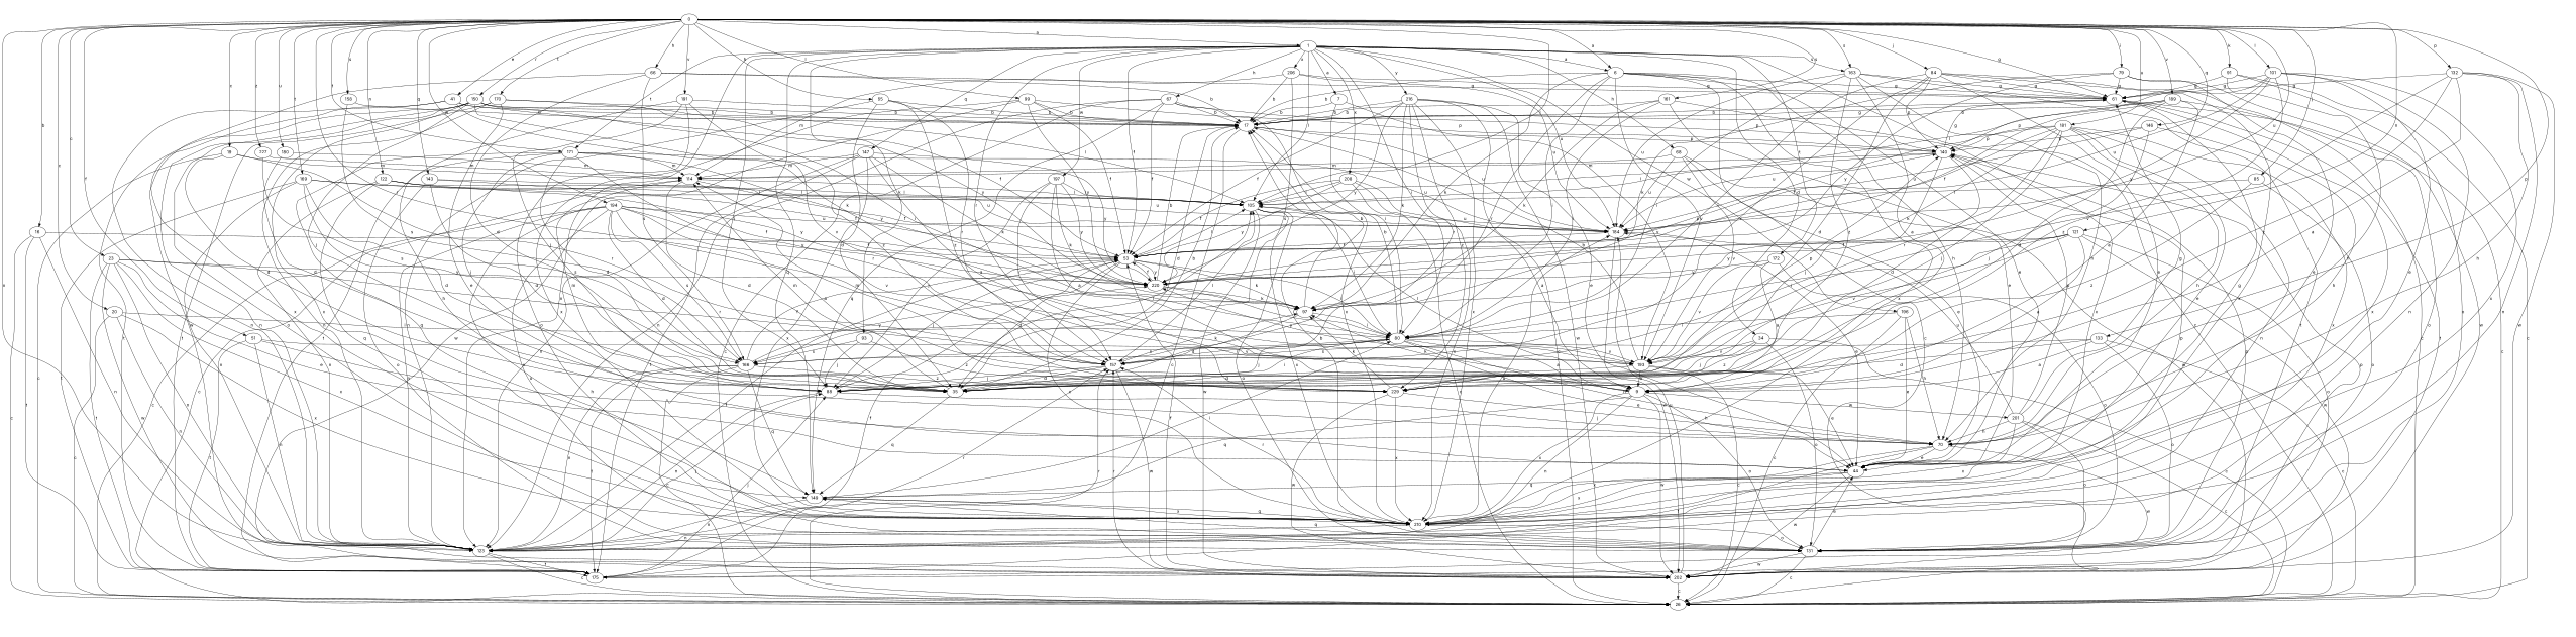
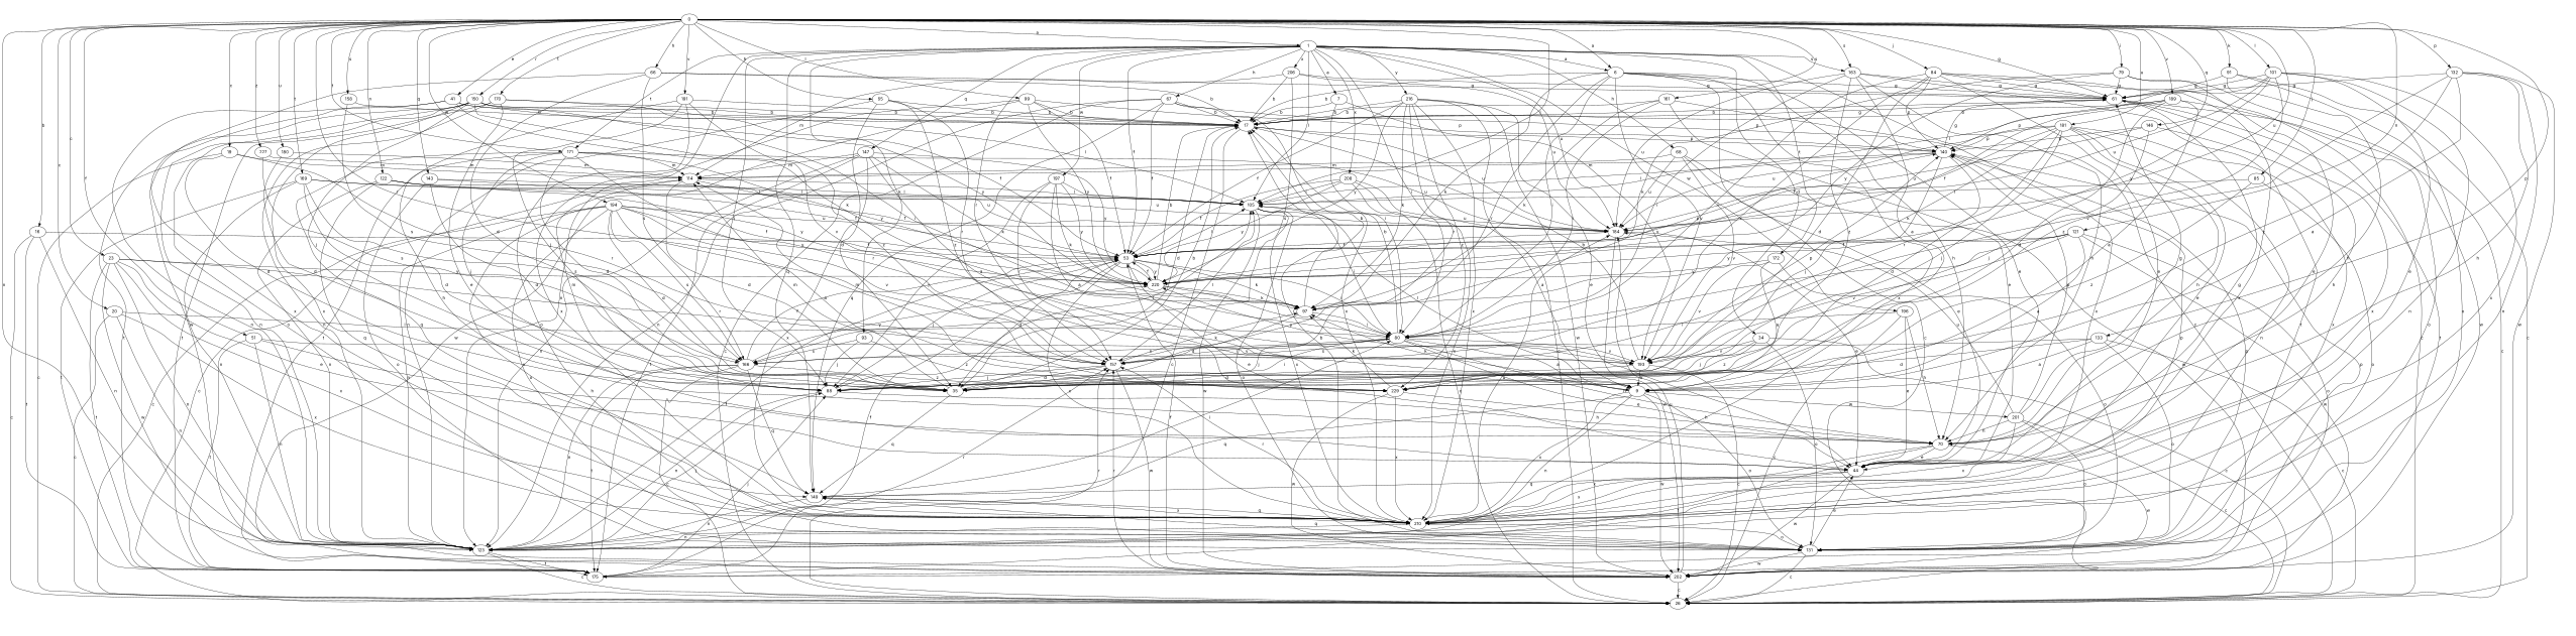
  strict digraph {
    fontname=Inter
    node [fontname=Inter]
    edge [fontname=Inter]
    0
    1
    6
    16
    19
    20
    23
    41
    51
    61
    65
    66
    79
    84
    85
    91
    99
    101
    105
    121
    122
    123
    132
    133
    143
    146
    150
    157
    158
    161
    163
    169
    170
    171
    180
    181
    184
    189
    191
    194
    227
    7
    26
    34
    53
    67
    68
    80
    88
    93
    147
    149
    172
    196
    197
    206
    208
    216
    17
    44
    70
    97
    193
    210
    175
    35
    114
    202
    220
    229
    166
    140
    131
    9
    201
    0 -> 1 [label=a]
    0 -> 6 [label=a]
    0 -> 16 [label=b]
    0 -> 19 [label=c]
    0 -> 20 [label=c]
    0 -> 23 [label=c]
    0 -> 41 [label=e]
    0 -> 51 [label=f]
    0 -> 61 [label=g]
    0 -> 65 [label=h]
    0 -> 66 [label=h]
    0 -> 79 [label=i]
    0 -> 84 [label=j]
    0 -> 85 [label=j]
    0 -> 91 [label=k]
    0 -> 99 [label=l]
    0 -> 101 [label=l]
    0 -> 105 [label=l]
    0 -> 121 [label=n]
    0 -> 122 [label=n]
    0 -> 123 [label=n]
    0 -> 132 [label=p]
    0 -> 133 [label=p]
    0 -> 143 [label=q]
    0 -> 146 [label=q]
    0 -> 150 [label=r]
    0 -> 157 [label=r]
    0 -> 158 [label=s]
    0 -> 161 [label=s]
    0 -> 163 [label=s]
    0 -> 169 [label=t]
    0 -> 170 [label=t]
    0 -> 171 [label=t]
    0 -> 180 [label=u]
    0 -> 181 [label=u]
    0 -> 184 [label=u]
    0 -> 189 [label=v]
    0 -> 191 [label=v]
    0 -> 194 [label=w]
    0 -> 227 [label=z]
    1 -> 6 [label=a]
    1 -> 105 [label=l]
    1 -> 123 [label=n]
    1 -> 157 [label=r]
    1 -> 163 [label=s]
    1 -> 171 [label=t]
    1 -> 184 [label=u]
    1 -> 7 [label=a]
    1 -> 26 [label=c]
    1 -> 34 [label=d]
    1 -> 53 [label=f]
    1 -> 67 [label=h]
    1 -> 68 [label=h]
    1 -> 80 [label=i]
    1 -> 88 [label=j]
    1 -> 93 [label=k]
    1 -> 147 [label=q]
    1 -> 149 [label=q]
    1 -> 172 [label=t]
    1 -> 196 [label=w]
    1 -> 197 [label=w]
    1 -> 206 [label=x]
    1 -> 208 [label=x]
    1 -> 216 [label=y]
    6 -> 61 [label=g]
    6 -> 157 [label=r]
    6 -> 26 [label=c]
    6 -> 80 [label=i]
    6 -> 17 [label=b]
    6 -> 44 [label=e]
    6 -> 70 [label=h]
    6 -> 97 [label=k]
    6 -> 193 [label=v]
    6 -> 210 [label=x]
    16 -> 123 [label=n]
    16 -> 26 [label=c]
    16 -> 53 [label=f]
    16 -> 175 [label=t]
    19 -> 157 [label=r]
    19 -> 26 [label=c]
    19 -> 35 [label=d]
    19 -> 114 [label=m]
    20 -> 123 [label=n]
    20 -> 26 [label=c]
    20 -> 80 [label=i]
    20 -> 210 [label=x]
    23 -> 123 [label=n]
    23 -> 157 [label=r]
    23 -> 44 [label=e]
    23 -> 210 [label=x]
    23 -> 175 [label=t]
    23 -> 202 [label=w]
    23 -> 220 [label=y]
    41 -> 123 [label=n]
    41 -> 17 [label=b]
    41 -> 97 [label=k]
    41 -> 210 [label=x]
    41 -> 220 [label=y]
    51 -> 123 [label=n]
    51 -> 70 [label=h]
    51 -> 193 [label=v]
    51 -> 175 [label=t]
    61 -> 26 [label=c]
    61 -> 17 [label=b]
    61 -> 210 [label=x]
    61 -> 175 [label=t]
    65 -> 123 [label=n]
    65 -> 157 [label=r]
    65 -> 17 [label=b]
    65 -> 35 [label=d]
    65 -> 229 [label=z]
    66 -> 61 [label=g]
    66 -> 17 [label=b]
    66 -> 35 [label=d]
    66 -> 202 [label=w]
    66 -> 166 [label=s]
    79 -> 61 [label=g]
    79 -> 44 [label=e]
    79 -> 97 [label=k]
    79 -> 202 [label=w]
    79 -> 220 [label=y]
    84 -> 61 [label=g]
    84 -> 157 [label=r]
    84 -> 26 [label=c]
    84 -> 80 [label=i]
    84 -> 44 [label=e]
    84 -> 210 [label=x]
    84 -> 35 [label=d]
    84 -> 140 [label=p]
    85 -> 105 [label=l]
    85 -> 229 [label=z]
    85 -> 131 [label=o]
    91 -> 61 [label=g]
    91 -> 26 [label=c]
    91 -> 70 [label=h]
    91 -> 131 [label=o]
    99 -> 53 [label=f]
    99 -> 17 [label=b]
    99 -> 210 [label=x]
    99 -> 202 [label=w]
    99 -> 220 [label=y]
    99 -> 140 [label=p]
    101 -> 61 [label=g]
    101 -> 105 [label=l]
    101 -> 123 [label=n]
    101 -> 184 [label=u]
    101 -> 44 [label=e]
    101 -> 210 [label=x]
    101 -> 220 [label=y]
    101 -> 229 [label=z]
    105 -> 184 [label=u]
    105 -> 80 [label=i]
    105 -> 210 [label=x]
    105 -> 202 [label=w]
    105 -> 131 [label=o]
    121 -> 53 [label=f]
    121 -> 80 [label=i]
    121 -> 193 [label=v]
    121 -> 202 [label=w]
    121 -> 220 [label=y]
    121 -> 131 [label=o]
    121 -> 9 [label=a]
    122 -> 105 [label=l]
    122 -> 123 [label=n]
    122 -> 184 [label=u]
    122 -> 149 [label=q]
    122 -> 220 [label=y]
    123 -> 157 [label=r]
    123 -> 26 [label=c]
    123 -> 53 [label=f]
    123 -> 88 [label=j]
    123 -> 175 [label=t]
    132 -> 61 [label=g]
    132 -> 123 [label=n]
    132 -> 70 [label=h]
    132 -> 193 [label=v]
    132 -> 202 [label=w]
    132 -> 229 [label=z]
    132 -> 9 [label=a]
    133 -> 26 [label=c]
    133 -> 35 [label=d]
    133 -> 166 [label=s]
    133 -> 131 [label=o]
    133 -> 9 [label=a]
    143 -> 105 [label=l]
    143 -> 53 [label=f]
    143 -> 35 [label=d]
    143 -> 131 [label=o]
    146 -> 184 [label=u]
    146 -> 88 [label=j]
    146 -> 70 [label=h]
    146 -> 140 [label=p]
    150 -> 123 [label=n]
    150 -> 53 [label=f]
    150 -> 80 [label=i]
    150 -> 88 [label=j]
    150 -> 17 [label=b]
    150 -> 193 [label=v]
    150 -> 210 [label=x]
    150 -> 175 [label=t]
    150 -> 131 [label=o]
    157 -> 105 [label=l]
    157 -> 88 [label=j]
    157 -> 97 [label=k]
    157 -> 35 [label=d]
    157 -> 202 [label=w]
    158 -> 17 [label=b]
    158 -> 166 [label=s]
    161 -> 80 [label=i]
    161 -> 17 [label=b]
    161 -> 44 [label=e]
    161 -> 97 [label=k]
    161 -> 210 [label=x]
    163 -> 61 [label=g]
    163 -> 184 [label=u]
    163 -> 80 [label=i]
    163 -> 70 [label=h]
    163 -> 175 [label=t]
    163 -> 229 [label=z]
    163 -> 9 [label=a]
    169 -> 105 [label=l]
    169 -> 123 [label=n]
    169 -> 184 [label=u]
    169 -> 175 [label=t]
    169 -> 35 [label=d]
    169 -> 166 [label=s]
    170 -> 105 [label=l]
    170 -> 123 [label=n]
    170 -> 17 [label=b]
    170 -> 44 [label=e]
    170 -> 175 [label=t]
    171 -> 157 [label=r]
    171 -> 184 [label=u]
    171 -> 88 [label=j]
    171 -> 149 [label=q]
    171 -> 70 [label=h]
    171 -> 35 [label=d]
    171 -> 114 [label=m]
    171 -> 220 [label=y]
    180 -> 35 [label=d]
    180 -> 114 [label=m]
    181 -> 123 [label=n]
    181 -> 157 [label=r]
    181 -> 184 [label=u]
    181 -> 53 [label=f]
    181 -> 88 [label=j]
    181 -> 44 [label=e]
    181 -> 70 [label=h]
    181 -> 97 [label=k]
    181 -> 210 [label=x]
    181 -> 140 [label=p]
    184 -> 53 [label=f]
    184 -> 44 [label=e]
    184 -> 202 [label=w]
    189 -> 53 [label=f]
    189 -> 17 [label=b]
    189 -> 35 [label=d]
    189 -> 140 [label=p]
    189 -> 131 [label=o]
    189 -> 9 [label=a]
    191 -> 88 [label=j]
    191 -> 17 [label=b]
    191 -> 175 [label=t]
    191 -> 229 [label=z]
    191 -> 131 [label=o]
    194 -> 123 [label=n]
    194 -> 184 [label=u]
    194 -> 26 [label=c]
    194 -> 53 [label=f]
    194 -> 193 [label=v]
    194 -> 210 [label=x]
    194 -> 35 [label=d]
    194 -> 220 [label=y]
    194 -> 166 [label=s]
    194 -> 131 [label=o]
    194 -> 9 [label=a]
    227 -> 114 [label=m]
    227 -> 166 [label=s]
    7 -> 80 [label=i]
    7 -> 17 [label=b]
    7 -> 193 [label=v]
    34 -> 26 [label=c]
    34 -> 88 [label=j]
    34 -> 193 [label=v]
    34 -> 229 [label=z]
    34 -> 131 [label=o]
    53 -> 105 [label=l]
    53 -> 80 [label=i]
    53 -> 88 [label=j]
-   193 -> 44 [label=e]
+   53 -> 44 [label=e]
    53 -> 97 [label=k]
    53 -> 210 [label=x]
    53 -> 35 [label=d]
    53 -> 220 [label=y]
    67 -> 123 [label=n]
    67 -> 26 [label=c]
    67 -> 53 [label=f]
    67 -> 149 [label=q]
    67 -> 17 [label=b]
    67 -> 210 [label=x]
    67 -> 140 [label=p]
    68 -> 184 [label=u]
    68 -> 44 [label=e]
    68 -> 193 [label=v]
    68 -> 114 [label=m]
    68 -> 202 [label=w]
    80 -> 157 [label=r]
    80 -> 88 [label=j]
    80 -> 17 [label=b]
    80 -> 44 [label=e]
    80 -> 70 [label=h]
    80 -> 193 [label=v]
    80 -> 166 [label=s]
    80 -> 9 [label=a]
    88 -> 105 [label=l]
    88 -> 123 [label=n]
-   88 -> 70 [label=j]
+   88 -> 70 [label=h]
    88 -> 114 [label=m]
    93 -> 88 [label=j]
    93 -> 229 [label=z]
    93 -> 166 [label=s]
    147 -> 123 [label=n]
    147 -> 97 [label=k]
    147 -> 210 [label=x]
    147 -> 175 [label=t]
    147 -> 114 [label=m]
    147 -> 220 [label=y]
    147 -> 9 [label=a]
    149 -> 123 [label=n]
    149 -> 80 [label=i]
    149 -> 210 [label=x]
    172 -> 193 [label=v]
    172 -> 220 [label=y]
    172 -> 131 [label=o]
    172 -> 9 [label=a]
    196 -> 26 [label=c]
    196 -> 80 [label=i]
    196 -> 44 [label=e]
    196 -> 70 [label=h]
    197 -> 105 [label=l]
    197 -> 157 [label=r]
    197 -> 88 [label=j]
    197 -> 97 [label=k]
    197 -> 220 [label=y]
    197 -> 9 [label=a]
    206 -> 61 [label=g]
    206 -> 184 [label=u]
    206 -> 17 [label=b]
    206 -> 114 [label=m]
    206 -> 166 [label=s]
    208 -> 105 [label=l]
    208 -> 26 [label=c]
    208 -> 53 [label=f]
    208 -> 210 [label=x]
    208 -> 220 [label=y]
    208 -> 9 [label=a]
    216 -> 157 [label=r]
    216 -> 26 [label=c]
    216 -> 53 [label=f]
    216 -> 17 [label=b]
    216 -> 44 [label=e]
    216 -> 97 [label=k]
    216 -> 210 [label=x]
    216 -> 202 [label=w]
    216 -> 220 [label=y]
    216 -> 229 [label=z]
    17 -> 61 [label=g]
    17 -> 184 [label=u]
    17 -> 26 [label=c]
    17 -> 35 [label=d]
    17 -> 140 [label=p]
    44 -> 61 [label=g]
    44 -> 149 [label=q]
    44 -> 210 [label=x]
    44 -> 202 [label=w]
    70 -> 44 [label=e]
    70 -> 210 [label=x]
    70 -> 175 [label=t]
    70 -> 202 [label=w]
    97 -> 80 [label=i]
    97 -> 17 [label=b]
    97 -> 35 [label=d]
    193 -> 26 [label=c]
    193 -> 17 [label=b]
    193 -> 35 [label=d]
    193 -> 220 [label=y]
    193 -> 140 [label=p]
    193 -> 9 [label=a]
    210 -> 123 [label=n]
    210 -> 157 [label=r]
    210 -> 184 [label=u]
    210 -> 149 [label=q]
    210 -> 140 [label=p]
    210 -> 131 [label=o]
    175 -> 157 [label=r]
    175 -> 53 [label=f]
    175 -> 88 [label=j]
    35 -> 80 [label=i]
    35 -> 149 [label=q]
    35 -> 17 [label=b]
    35 -> 114 [label=m]
    114 -> 105 [label=l]
    114 -> 26 [label=c]
    114 -> 53 [label=f]
    114 -> 35 [label=d]
    202 -> 157 [label=r]
    202 -> 184 [label=u]
    202 -> 26 [label=c]
    202 -> 53 [label=f]
    202 -> 140 [label=p]
    220 -> 53 [label=f]
    220 -> 80 [label=i]
    220 -> 17 [label=b]
    220 -> 97 [label=k]
    220 -> 140 [label=p]
    229 -> 70 [label=h]
    229 -> 97 [label=k]
    229 -> 210 [label=x]
    229 -> 114 [label=m]
    229 -> 202 [label=w]
    166 -> 123 [label=n]
    166 -> 26 [label=c]
    166 -> 53 [label=f]
    166 -> 149 [label=q]
    166 -> 175 [label=t]
    166 -> 220 [label=y]
    166 -> 229 [label=z]
    140 -> 61 [label=g]
    140 -> 105 [label=l]
    140 -> 88 [label=j]
    140 -> 35 [label=d]
    140 -> 114 [label=m]
    131 -> 26 [label=c]
    131 -> 149 [label=q]
    131 -> 17 [label=b]
    131 -> 44 [label=e]
    131 -> 202 [label=w]
    131 -> 140 [label=p]
    9 -> 105 [label=l]
    9 -> 123 [label=n]
    9 -> 149 [label=q]
    9 -> 97 [label=k]
    9 -> 210 [label=x]
    9 -> 202 [label=w]
    9 -> 131 [label=o]
    9 -> 201 [label=w]
    201 -> 61 [label=g]
    201 -> 184 [label=u]
    201 -> 26 [label=c]
    201 -> 70 [label=h]
    201 -> 210 [label=x]
    201 -> 140 [label=p]
    201 -> 131 [label=o]
  }
